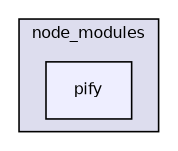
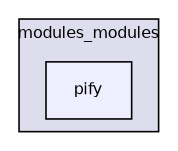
  digraph {
    compound=true
    n1 [fillcolor="#eeeeff" fontname=Helvetica fontsize=10 label=pify pencolor=black shape=box style=filled]
    subgraph cluster_1 {
      bgcolor="#ddddee"
      fontname=Helvetica
      fontsize=10
-     label=node_modules
+     label=modules_modules
      pencolor=black
      n1
    }
  }
